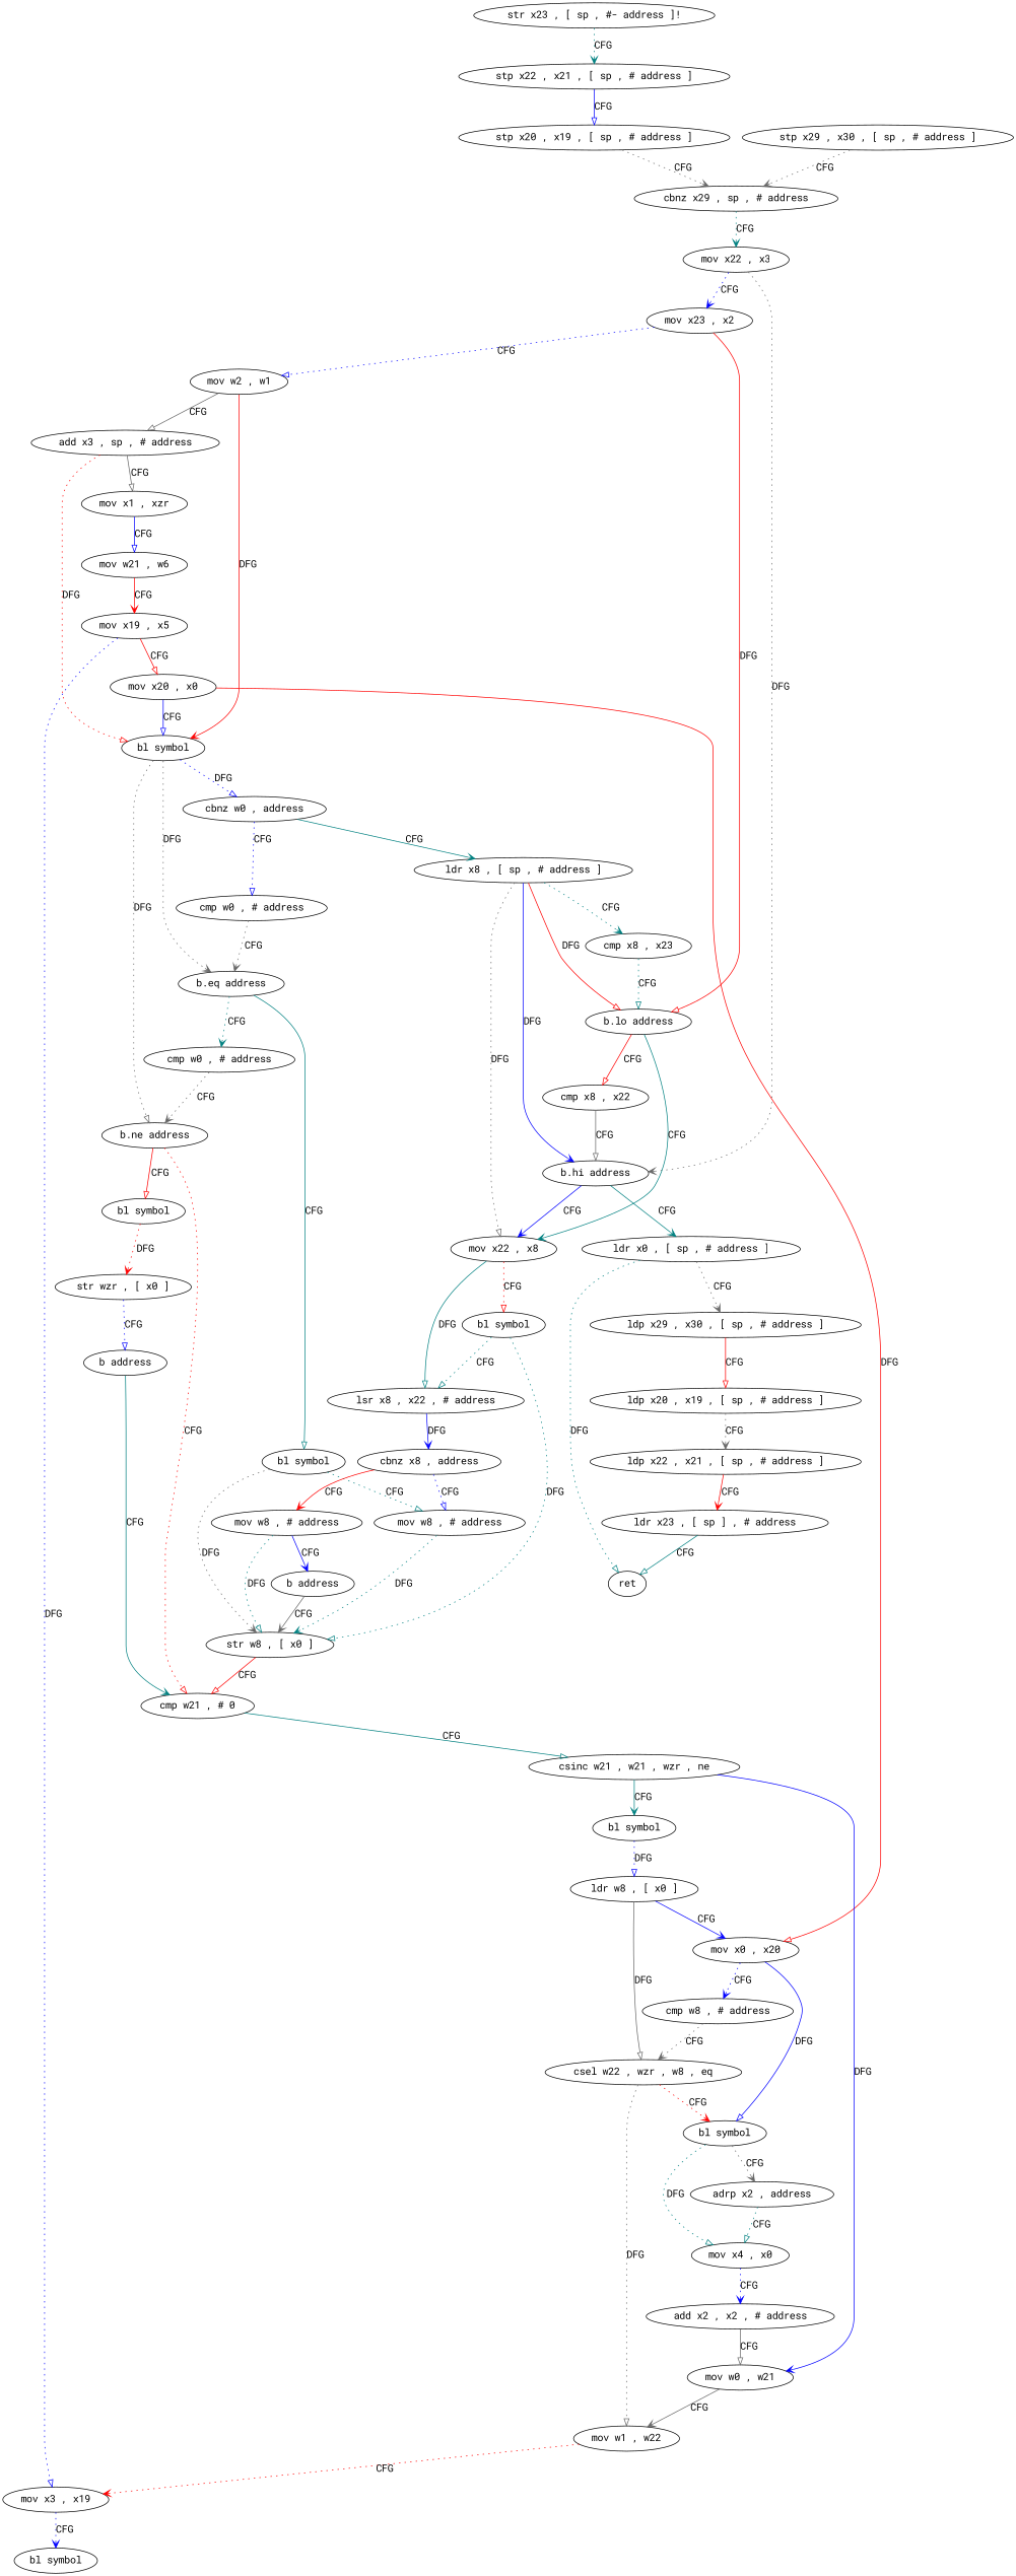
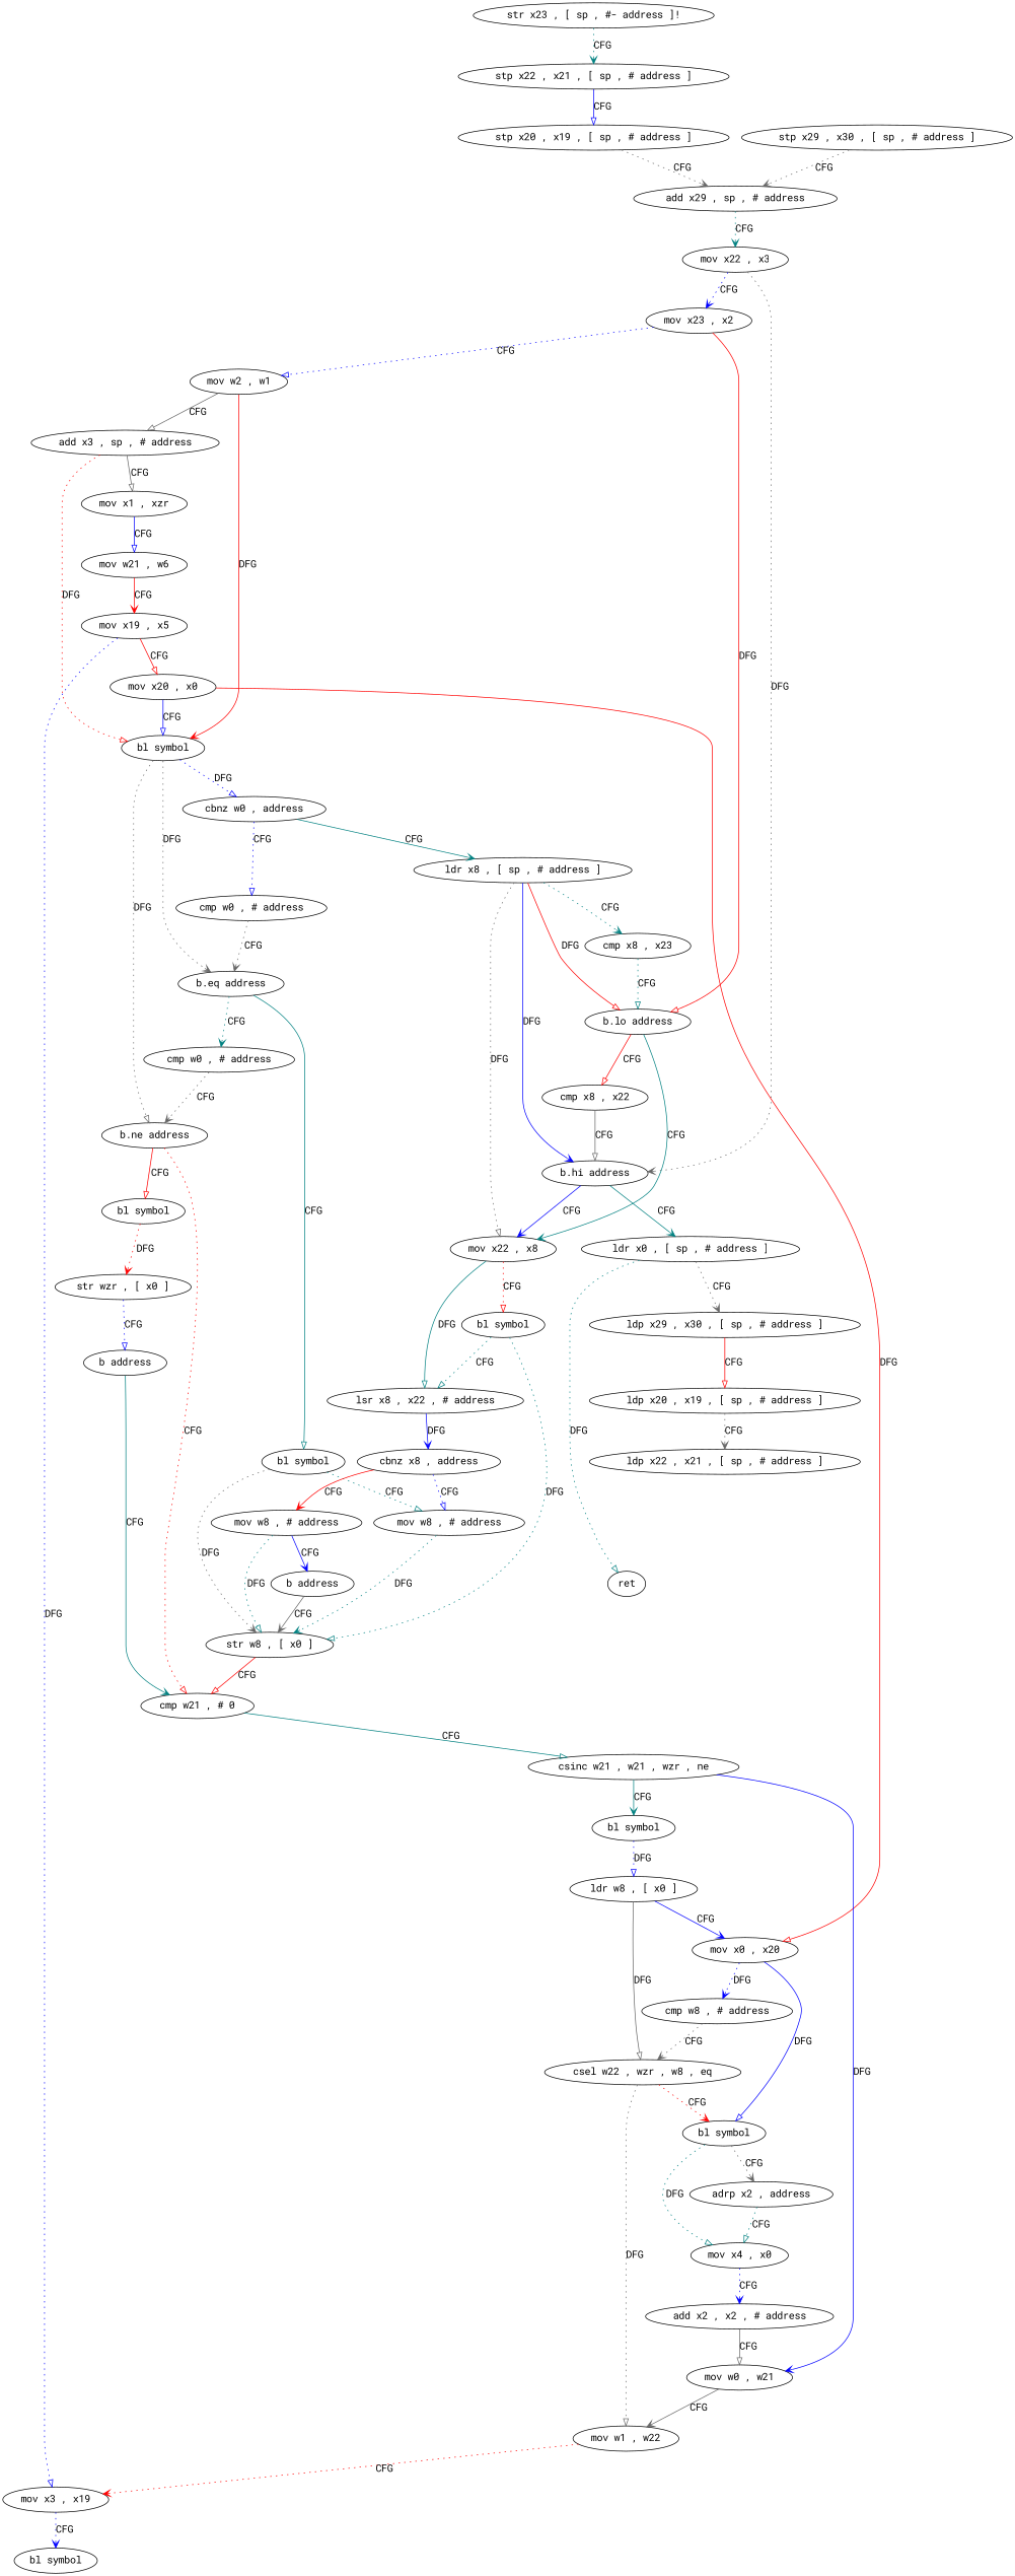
  digraph {
    fontname="Roboto Mono"
    node [fontname="Roboto Mono"]
    edge [arrowhead=onormal color=teal fontname="Roboto Mono" style=dotted]
    n1 [label="str x23 , [ sp , #- address ]!"]
    n2 [label="stp x22 , x21 , [ sp , # address ]"]
    n3 [label="stp x20 , x19 , [ sp , # address ]"]
-   n4 [label="cbnz x29 , sp , # address"]
+   n4 [label="add x29 , sp , # address"]
    n5 [label="stp x29 , x30 , [ sp , # address ]"]
    n6 [label="mov x22 , x3"]
    n7 [label="mov x23 , x2"]
    n8 [label="b.hi address"]
    n9 [label="mov w2 , w1"]
    n10 [label="b.lo address"]
    n11 [label="mov x22 , x8"]
    n12 [label="ldr x0 , [ sp , # address ]"]
    n13 [label="add x3 , sp , # address"]
    n14 [label="bl symbol"]
    n15 [label="cmp x8 , x22"]
    n16 [label="mov x1 , xzr"]
    n17 [label="cbnz w0 , address"]
    n18 [label="b.eq address"]
    n19 [label="b.ne address"]
    n20 [label="mov w21 , w6"]
    n21 [label="mov x19 , x5"]
    n22 [label="mov x20 , x0"]
    n23 [label="mov x3 , x19"]
    n24 [label="csinc w21 , w21 , wzr , ne"]
    n25 [label="bl symbol"]
    n26 [label="mov w0 , w21"]
    n27 [label="mov x0 , x20"]
    n28 [label="bl symbol"]
    n29 [label="cmp w8 , # address"]
    n30 [label="bl symbol"]
    n31 [label="cmp w0 , # address"]
    n32 [label="ldr x8 , [ sp , # address ]"]
    n33 [label="bl symbol"]
    n34 [label="cmp w0 , # address"]
    n35 [label="cmp w21 , # 0"]
    n36 [label="bl symbol"]
    n37 [label="cmp x8 , x23"]
    n38 [label="bl symbol"]
    n39 [label="lsr x8 , x22 , # address"]
    n40 [label="mov w8 , # address"]
    n41 [label="str w8 , [ x0 ]"]
    n42 [label="cbnz x8 , address"]
    n43 [label="str wzr , [ x0 ]"]
    n44 [label="b address"]
    n45 [label="mov w8 , # address"]
    n46 [label="b address"]
    n47 [label="ldp x29 , x30 , [ sp , # address ]"]
    n48 [label=ret]
    n49 [label="ldp x20 , x19 , [ sp , # address ]"]
    n50 [label="ldr w8 , [ x0 ]"]
    n51 [label="mov w1 , w22"]
    n52 [label="csel w22 , wzr , w8 , eq"]
    n53 [label="adrp x2 , address"]
    n54 [label="mov x4 , x0"]
    n55 [label="add x2 , x2 , # address"]
    n56 [label="ldp x22 , x21 , [ sp , # address ]"]
-   n57 [label="ldr x23 , [ sp ] , # address"]
    n1 -> n2 [arrowhead=vee label=CFG]
    n2 -> n3 [color=blue label=CFG style=solid]
    n3 -> n4 [arrowhead=vee color=gray40 label=CFG]
    n4 -> n6 [arrowhead=vee label=CFG]
    n5 -> n4 [arrowhead=vee color=gray40 label=CFG]
    n6 -> n7 [arrowhead=vee color=blue label=CFG]
    n6 -> n8 [arrowhead=vee color=gray40 label=DFG]
    n7 -> n9 [color=blue label=CFG]
    n7 -> n10 [color=red label=DFG style=solid]
    n8 -> n11 [arrowhead=vee color=blue label=CFG style=solid]
    n8 -> n12 [arrowhead=vee label=CFG style=solid]
    n9 -> n13 [color=gray40 label=CFG style=solid]
    n9 -> n14 [arrowhead=vee color=red label=DFG style=solid]
    n10 -> n11 [arrowhead=vee label=CFG style=solid]
    n10 -> n15 [color=red label=CFG style=solid]
    n11 -> n38 [color=red label=CFG]
    n11 -> n39 [label=DFG style=solid]
    n12 -> n47 [arrowhead=vee color=gray40 label=CFG]
    n12 -> n48 [label=DFG]
    n13 -> n14 [color=red label=DFG]
    n13 -> n16 [color=gray40 label=CFG style=solid]
    n14 -> n17 [color=blue label=DFG]
    n14 -> n18 [arrowhead=vee color=gray40 label=DFG]
    n14 -> n19 [color=gray40 label=DFG]
    n15 -> n8 [color=gray40 label=CFG style=solid]
    n16 -> n20 [color=blue label=CFG style=solid]
    n17 -> n31 [color=blue label=CFG]
    n17 -> n32 [arrowhead=vee label=CFG style=solid]
    n18 -> n33 [label=CFG style=solid]
    n18 -> n34 [arrowhead=vee label=CFG]
    n19 -> n35 [color=red label=CFG]
    n19 -> n36 [color=red label=CFG style=solid]
    n20 -> n21 [arrowhead=vee color=red label=CFG style=solid]
    n21 -> n22 [color=red label=CFG style=solid]
    n21 -> n23 [color=blue label=DFG]
    n22 -> n14 [color=blue label=CFG style=solid]
    n22 -> n27 [color=red label=DFG style=solid]
    n23 -> n28 [arrowhead=vee color=blue label=CFG]
    n24 -> n25 [arrowhead=vee label=CFG style=solid]
    n24 -> n26 [arrowhead=vee color=blue label=DFG style=solid]
    n25 -> n50 [color=blue label=DFG]
    n26 -> n51 [arrowhead=vee color=gray40 label=CFG style=solid]
-   n27 -> n29 [arrowhead=vee color=blue label=CFG]
+   n27 -> n29 [arrowhead=vee color=blue label=DFG]
    n27 -> n30 [color=blue label=DFG style=solid]
    n29 -> n52 [arrowhead=vee color=gray40 label=CFG]
    n30 -> n53 [arrowhead=vee color=gray40 label=CFG]
    n30 -> n54 [label=DFG]
    n31 -> n18 [arrowhead=vee color=gray40 label=CFG]
    n32 -> n8 [arrowhead=vee color=blue label=DFG style=solid]
    n32 -> n10 [color=red label=DFG style=solid]
    n32 -> n11 [color=gray40 label=DFG]
    n32 -> n37 [arrowhead=vee label=CFG]
    n33 -> n40 [label=CFG]
    n33 -> n41 [arrowhead=vee color=gray40 label=DFG]
    n34 -> n19 [arrowhead=vee color=gray40 label=CFG]
    n35 -> n24 [label=CFG style=solid]
    n36 -> n43 [arrowhead=vee color=red label=DFG]
    n37 -> n10 [label=CFG]
    n38 -> n39 [label=CFG]
    n38 -> n41 [label=DFG]
    n39 -> n42 [arrowhead=vee color=blue label=DFG style=solid]
    n40 -> n41 [arrowhead=vee label=DFG]
    n41 -> n35 [color=red label=CFG style=solid]
    n42 -> n40 [color=blue label=CFG]
    n42 -> n45 [arrowhead=vee color=red label=CFG style=solid]
    n43 -> n44 [color=blue label=CFG]
    n44 -> n35 [arrowhead=vee label=CFG style=solid]
    n45 -> n41 [label=DFG]
    n45 -> n46 [arrowhead=vee color=blue label=CFG style=solid]
    n46 -> n41 [arrowhead=vee color=gray40 label=CFG style=solid]
    n47 -> n49 [color=red label=CFG style=solid]
    n49 -> n56 [arrowhead=vee color=gray40 label=CFG]
    n50 -> n27 [arrowhead=vee color=blue label=CFG style=solid]
    n50 -> n52 [color=gray40 label=DFG style=solid]
    n51 -> n23 [arrowhead=vee color=red label=CFG]
    n52 -> n30 [arrowhead=vee color=red label=CFG]
    n52 -> n51 [color=gray40 label=DFG]
    n53 -> n54 [label=CFG]
    n54 -> n55 [arrowhead=vee color=blue label=CFG]
    n55 -> n26 [color=gray40 label=CFG style=solid]
-   n56 -> n57 [arrowhead=vee color=red label=CFG style=solid]
-   n57 -> n48 [label=CFG style=solid]
  }
